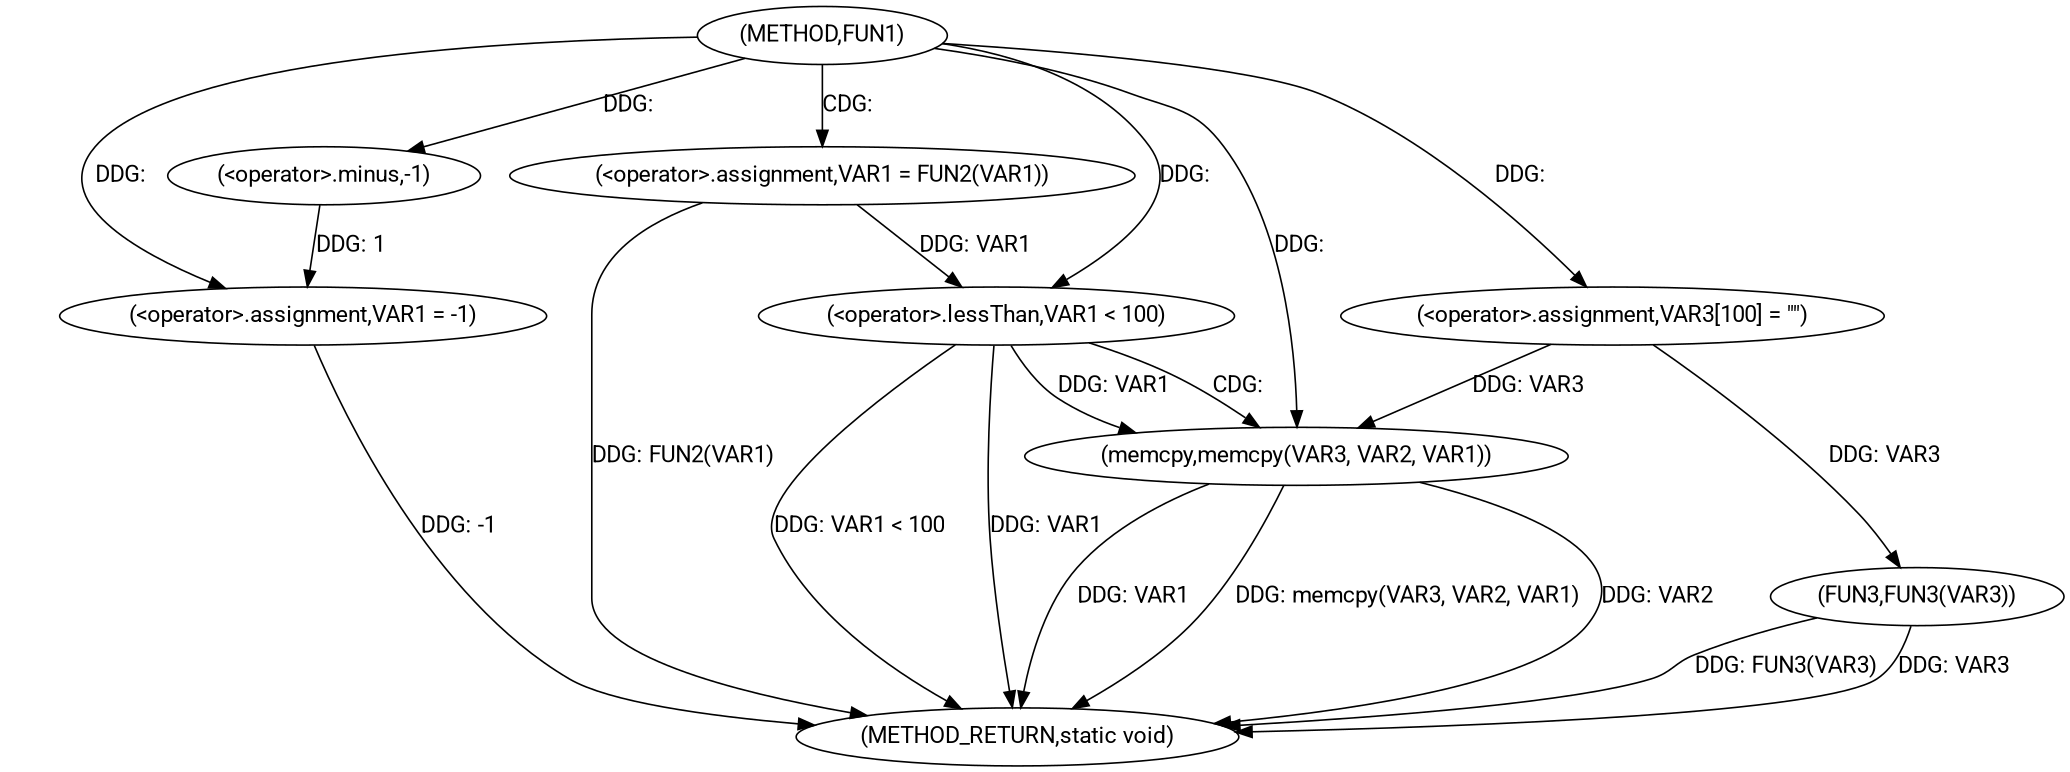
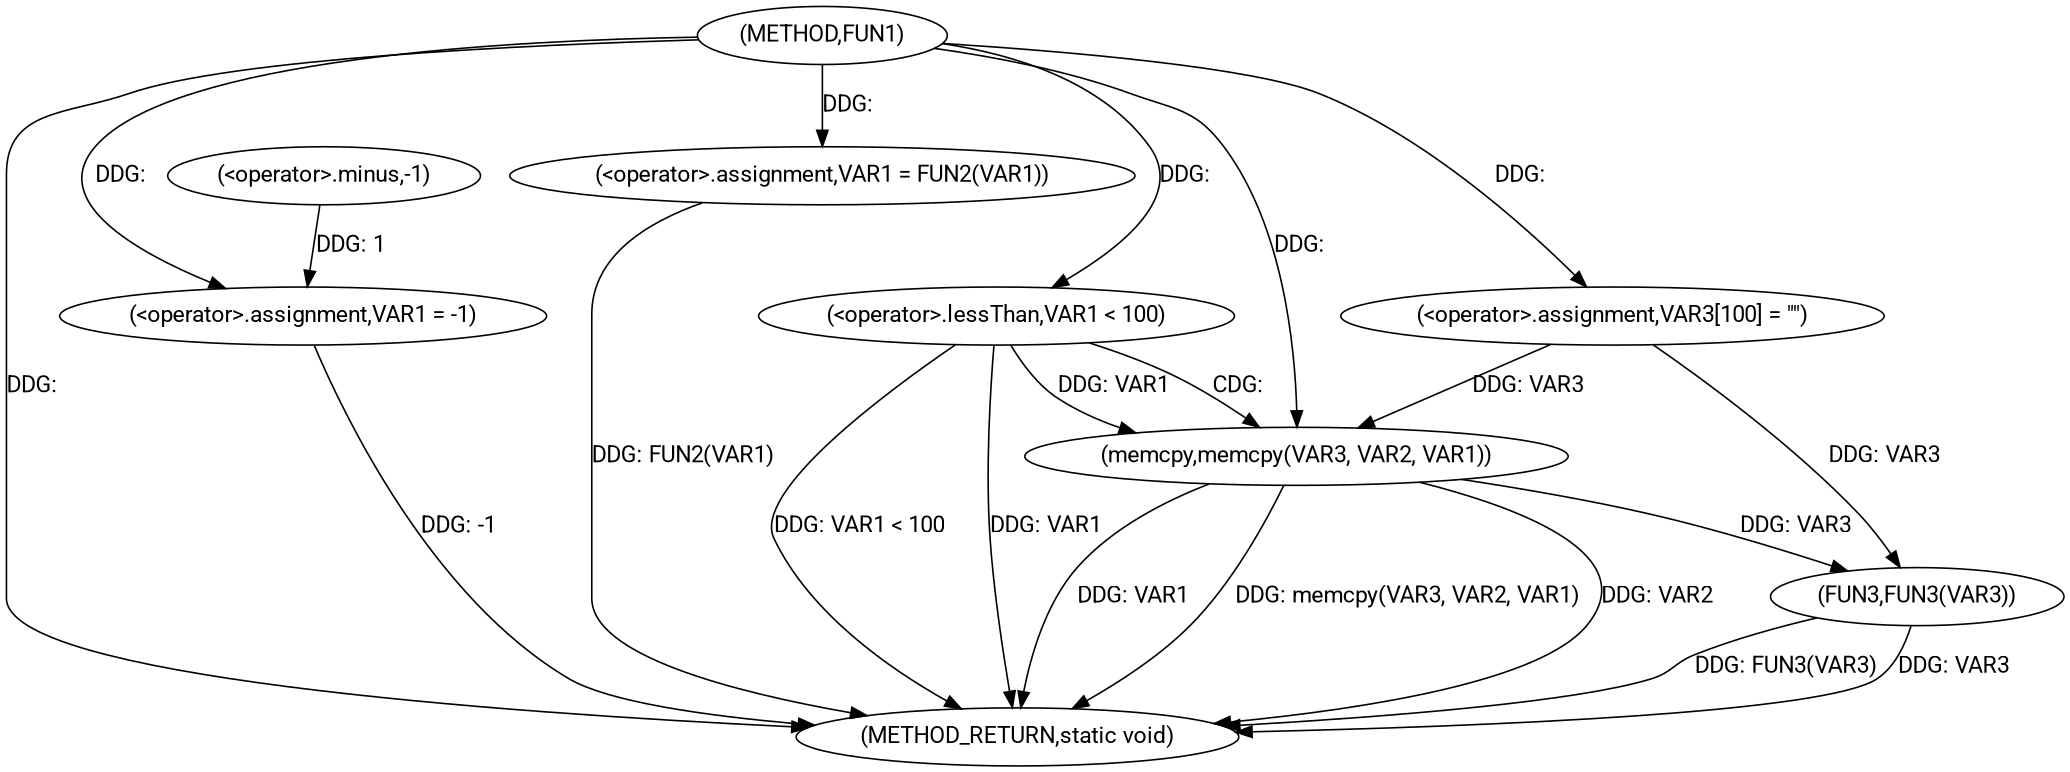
  digraph {
    fontname=Roboto
    node [fontname=Roboto]
    edge [fontname=Roboto]
    n1 [label="(METHOD,FUN1)"]
    n2 [label="(<operator>.assignment,VAR1 = -1)"]
    n3 [label="(<operator>.minus,-1)"]
    n4 [label="(<operator>.assignment,VAR1 = FUN2(VAR1))"]
    n5 [label="(<operator>.assignment,VAR3[100] = \"\")"]
    n6 [label="(<operator>.lessThan,VAR1 < 100)"]
    n7 [label="(memcpy,memcpy(VAR3, VAR2, VAR1))"]
    n8 [label="(METHOD_RETURN,static void)"]
    n9 [label="(FUN3,FUN3(VAR3))"]
    n1 -> n2 [label="DDG: "]
-   n1 -> n3 [label="DDG: "]
-   n1 -> n4 [label="CDG: "]
+   n1 -> n8 [label="DDG: "]
+   n1 -> n4 [label="DDG: "]
    n1 -> n5 [label="DDG: "]
    n1 -> n6 [label="DDG: "]
    n1 -> n7 [label="DDG: "]
    n2 -> n8 [label="DDG: -1"]
    n3 -> n2 [label="DDG: 1"]
-   n4 -> n6 [label="DDG: VAR1"]
    n4 -> n8 [label="DDG: FUN2(VAR1)"]
    n5 -> n7 [label="DDG: VAR3"]
    n5 -> n9 [label="DDG: VAR3"]
    n6 -> n7 [label="DDG: VAR1"]
    n6 -> n7 [label="CDG: "]
    n6 -> n8 [label="DDG: VAR1 < 100"]
    n6 -> n8 [label="DDG: VAR1"]
    n7 -> n8 [label="DDG: VAR1"]
    n7 -> n8 [label="DDG: memcpy(VAR3, VAR2, VAR1)"]
    n7 -> n8 [label="DDG: VAR2"]
+   n7 -> n9 [label="DDG: VAR3"]
    n9 -> n8 [label="DDG: FUN3(VAR3)"]
    n9 -> n8 [label="DDG: VAR3"]
  }
